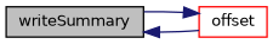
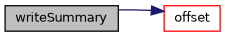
  digraph {
    rankdir=LR
    node [fontname=Helvetica fontsize=10 shape=record]
    edge [color=midnightblue dir=back fontname=Helvetica fontsize=10 labelfontname=Helvetica labelfontsize=10 style=solid]
    n1 [color=black fillcolor=grey75 fontcolor=black height=0.2 label=writeSummary style=filled width=0.4]
    n2 [color=red height=0.2 label=offset width=0.4]
-   n1 -> n2
    n2 -> n1
  }
